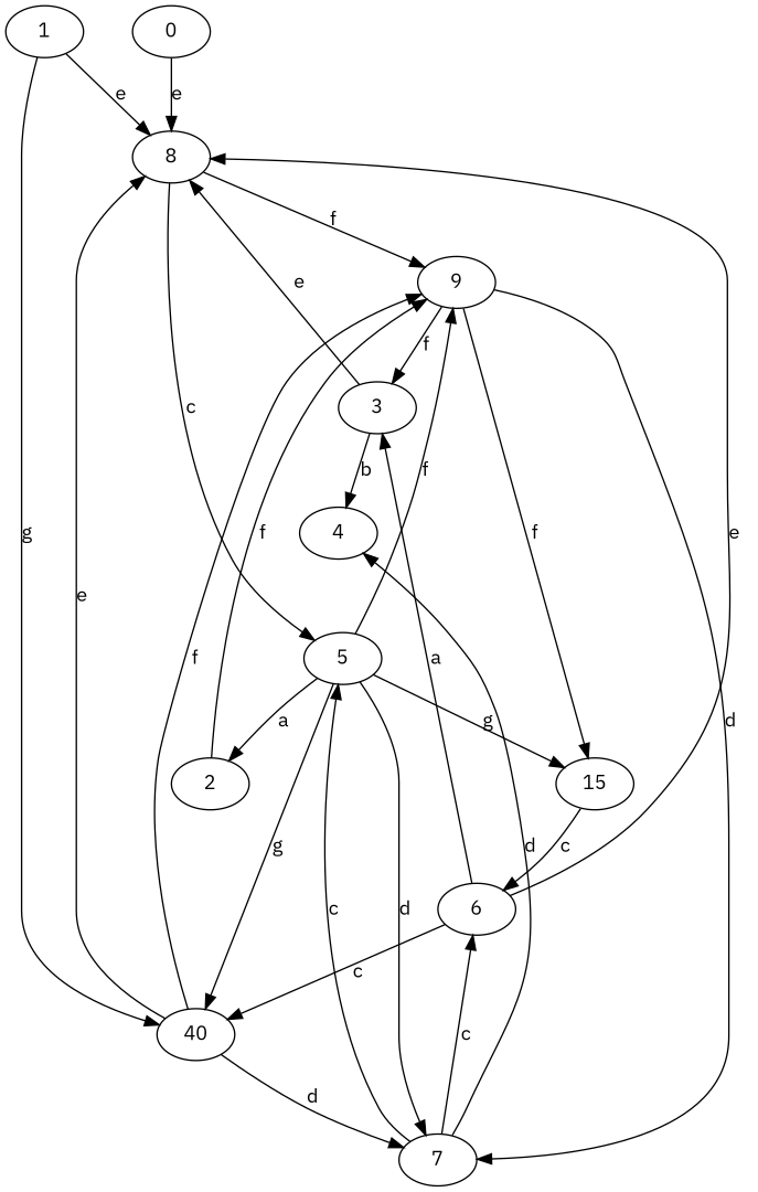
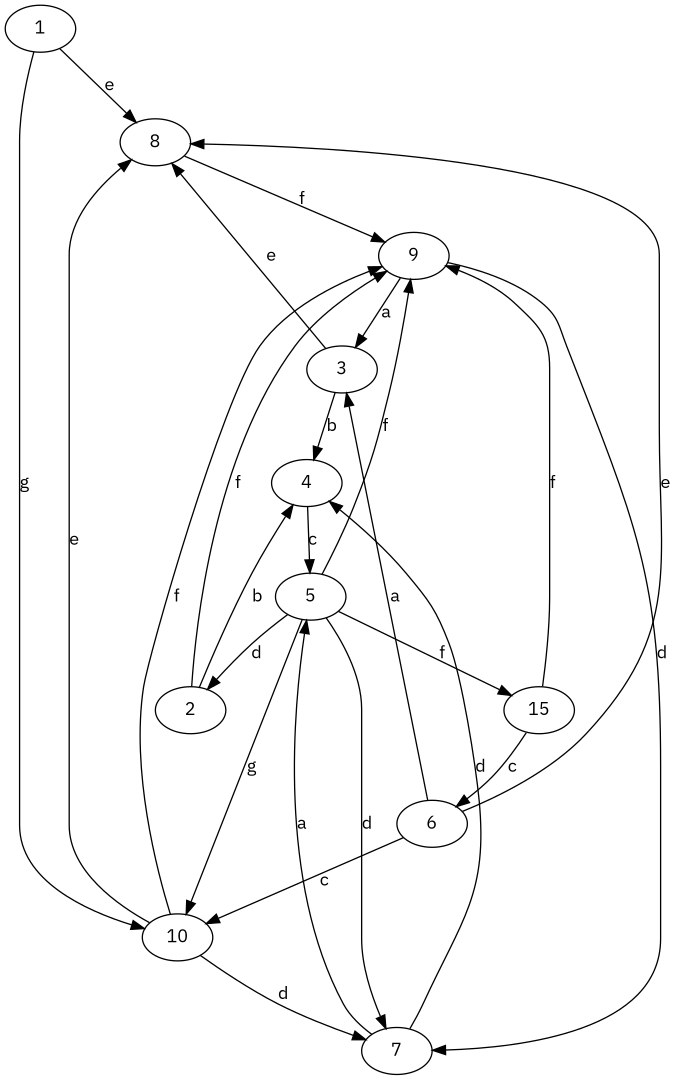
  strict digraph {
    fontname="IBM Plex Sans"
    node [fontname="IBM Plex Sans"]
    edge [fontname="IBM Plex Sans"]
-   0
    8
    9
    1
-   10 [label=40]
+   10
    3
    7
    2
    4
    5
    n11 [label=15]
    6
-   0 -> 8 [label=e]
    8 -> 9 [label=f]
-   9 -> 3 [label=f]
+   9 -> 3 [label=a]
    9 -> 7 [label=d]
    1 -> 8 [label=e]
    1 -> 10 [label=g]
    10 -> 8 [label=e]
    10 -> 9 [label=f]
    10 -> 7 [label=d]
    3 -> 8 [label=e]
    3 -> 4 [label=b]
    7 -> 4 [label=d]
-   7 -> 5 [label=c]
-   7 -> 6 [label=c]
+   7 -> 5 [label=a]
    2 -> 9 [label=f]
-   8 -> 5 [label=c]
+   2 -> 4 [label=b]
+   4 -> 5 [label=c]
    5 -> 9 [label=f]
    5 -> 10 [label=g]
    5 -> 7 [label=d]
-   5 -> 2 [label=a]
-   5 -> n11 [label=g]
-   9 -> n11 [label=f]
+   5 -> 2 [label=d]
+   5 -> n11 [label=f]
+   n11 -> 9 [label=f]
    n11 -> 6 [label=c]
    6 -> 8 [label=e]
    6 -> 10 [label=c]
    6 -> 3 [label=a]
  }
